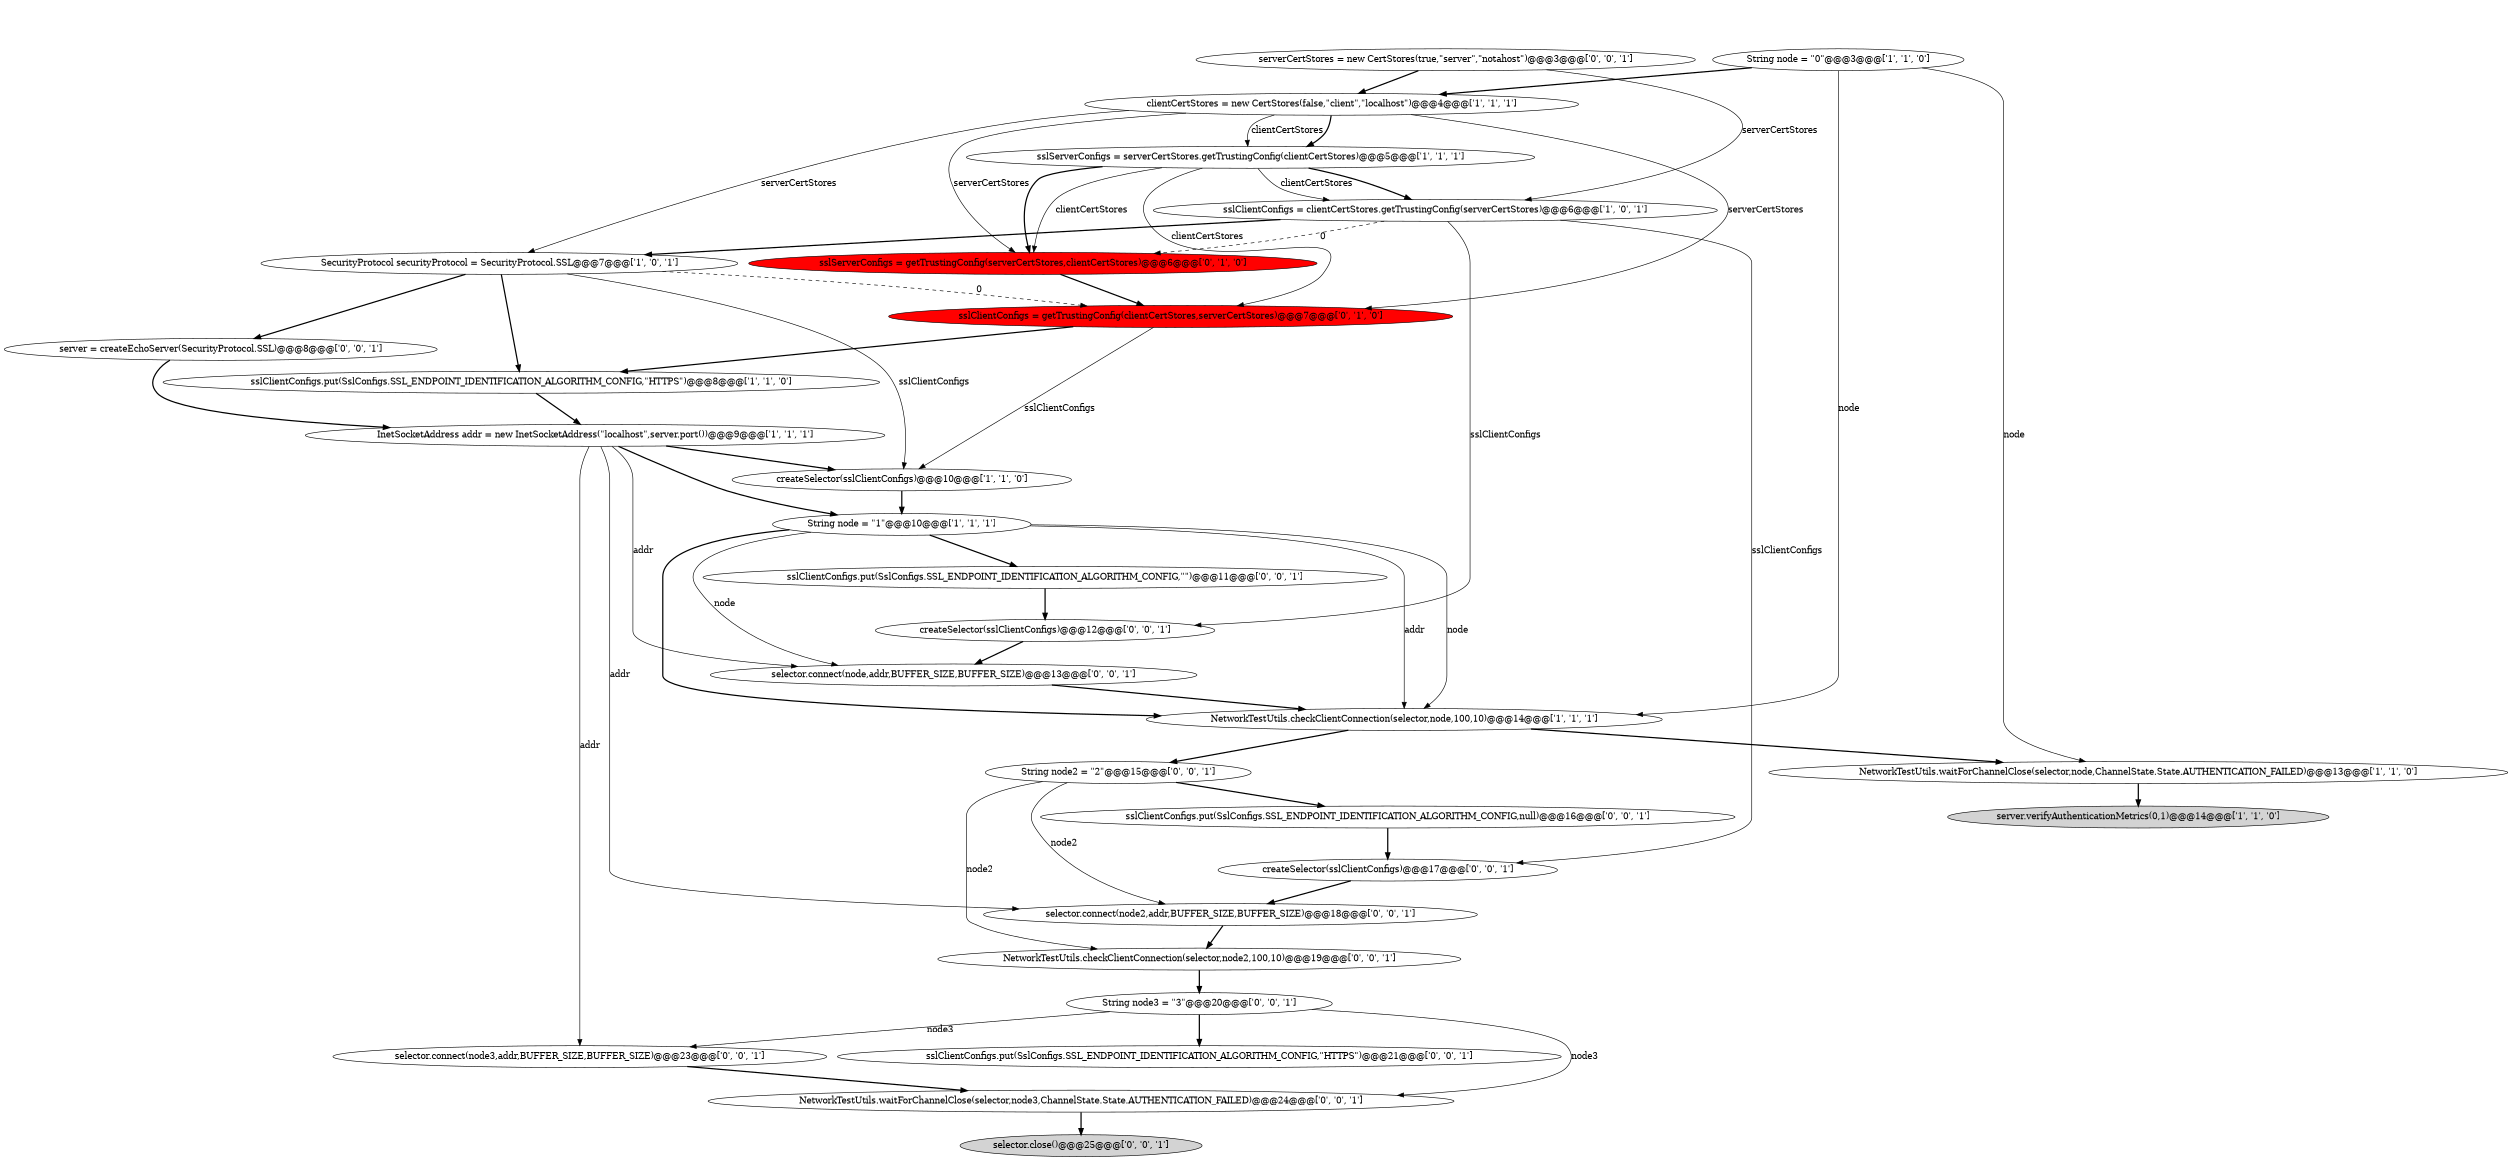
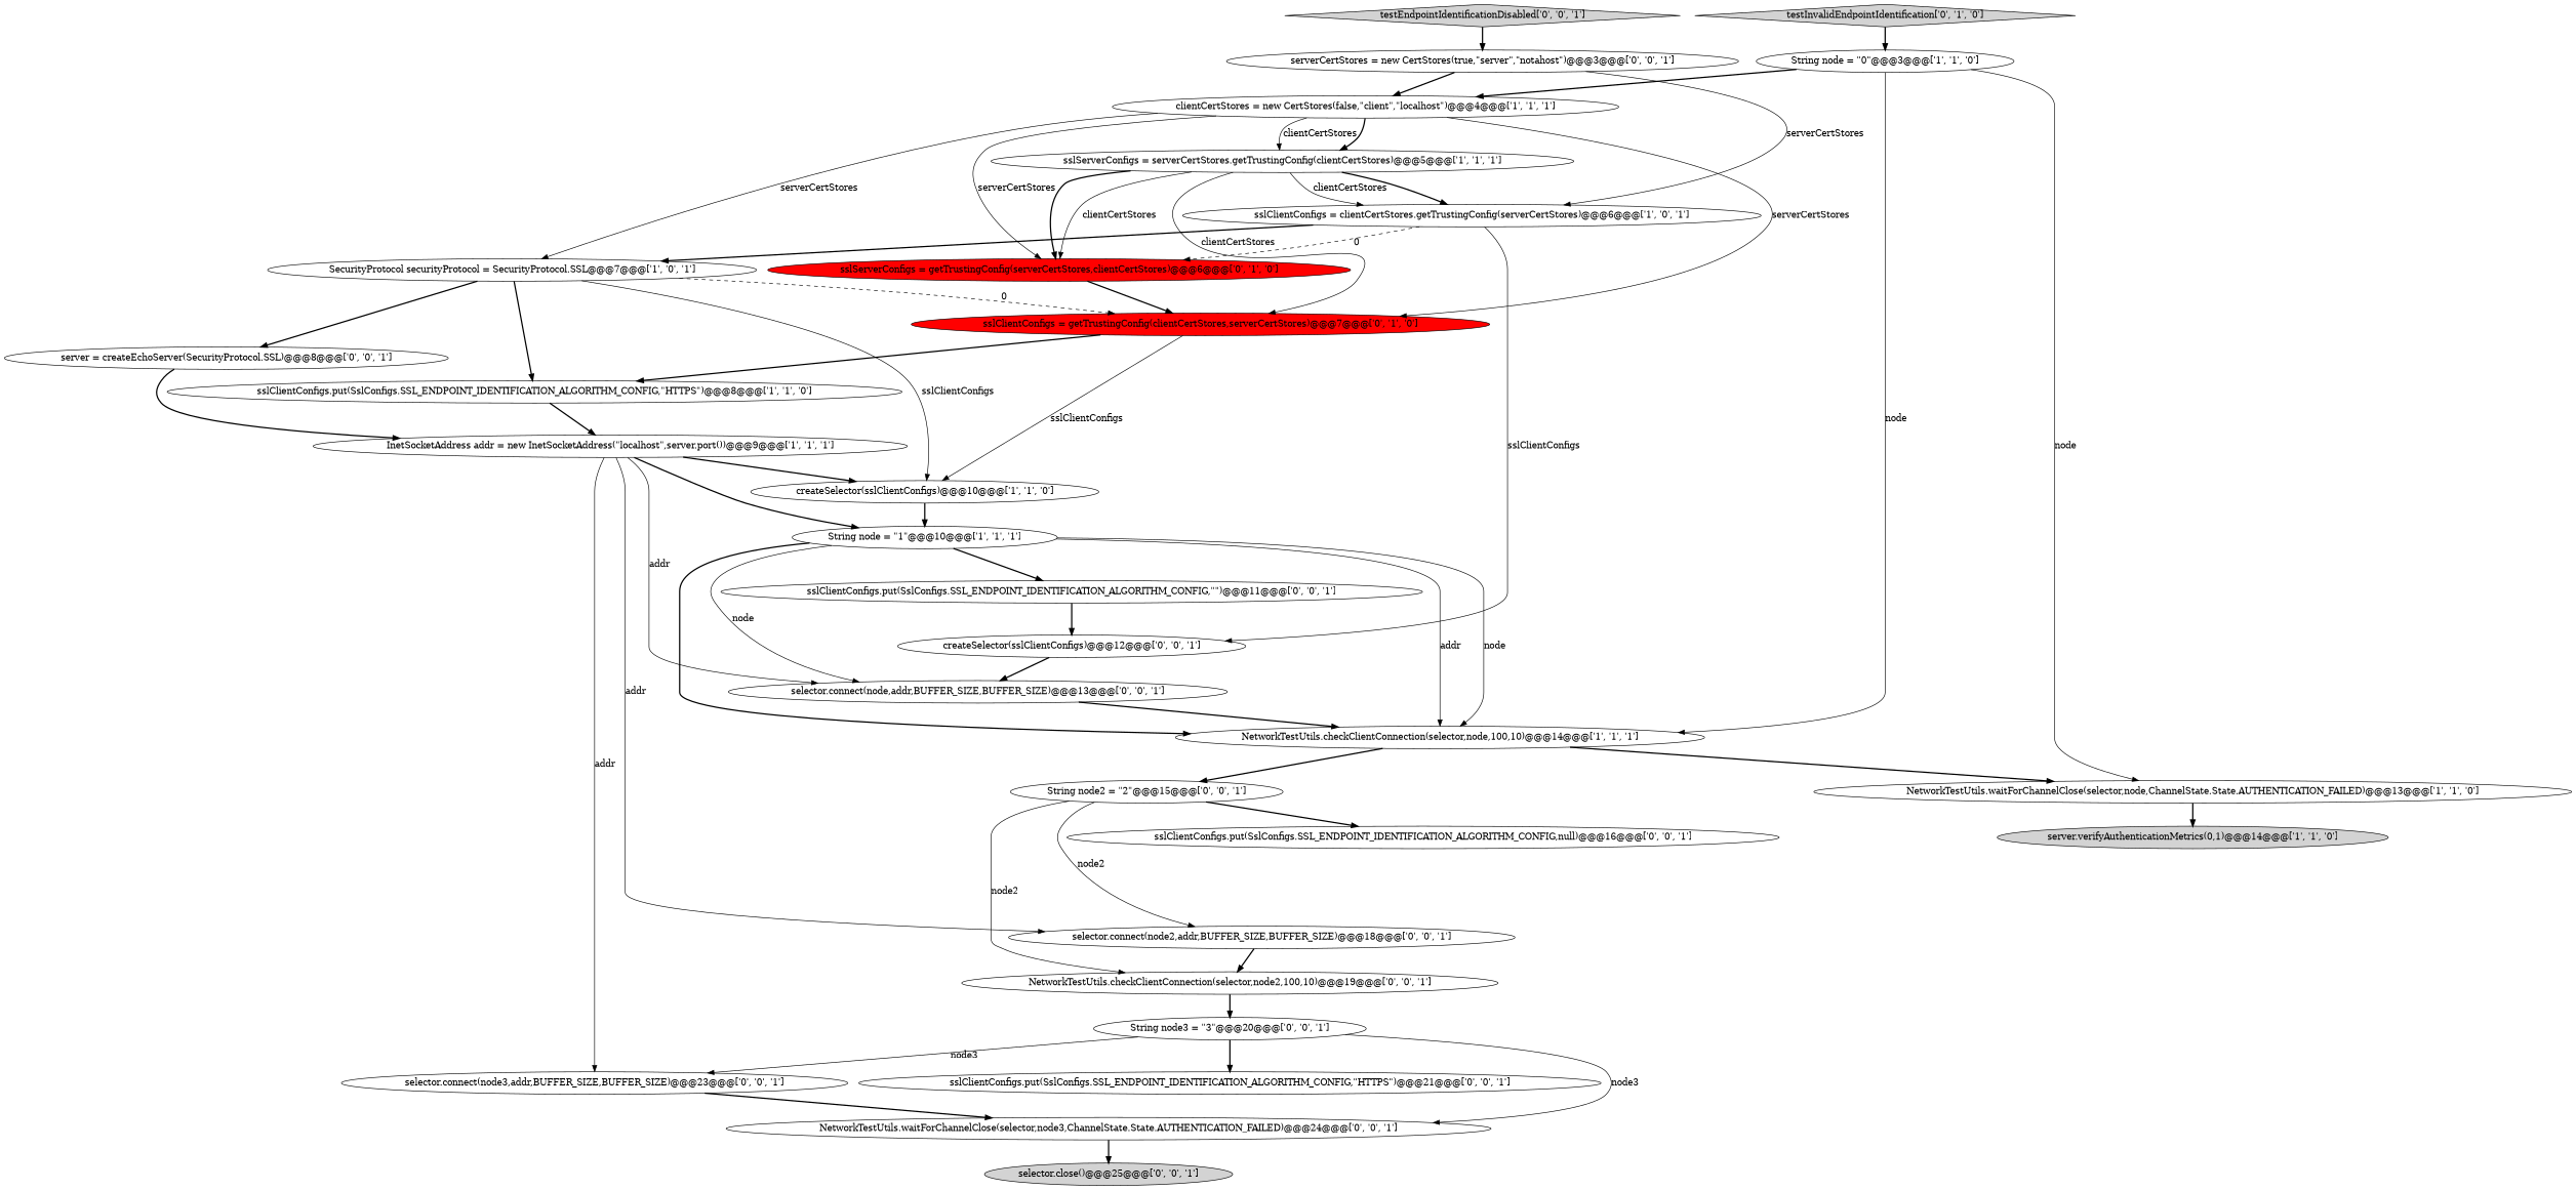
  digraph {
    node [fillcolor=white shape=ellipse style=filled]
    edge [style=bold]
    n1 [label="String node2 = \"2\"@@@15@@@['0', '0', '1']"]
    n2 [label="NetworkTestUtils.checkClientConnection(selector,node2,100,10)@@@19@@@['0', '0', '1']"]
    n3 [label="selector.connect(node2,addr,BUFFER_SIZE,BUFFER_SIZE)@@@18@@@['0', '0', '1']"]
    n4 [label="sslClientConfigs.put(SslConfigs.SSL_ENDPOINT_IDENTIFICATION_ALGORITHM_CONFIG,null)@@@16@@@['0', '0', '1']"]
    n5 [label="String node3 = \"3\"@@@20@@@['0', '0', '1']"]
-   n6 [label="createSelector(sslClientConfigs)@@@17@@@['0', '0', '1']"]
    n7 [label="selector.connect(node3,addr,BUFFER_SIZE,BUFFER_SIZE)@@@23@@@['0', '0', '1']"]
    n8 [label="NetworkTestUtils.waitForChannelClose(selector,node3,ChannelState.State.AUTHENTICATION_FAILED)@@@24@@@['0', '0', '1']"]
    n9 [label="sslClientConfigs.put(SslConfigs.SSL_ENDPOINT_IDENTIFICATION_ALGORITHM_CONFIG,\"HTTPS\")@@@21@@@['0', '0', '1']"]
    n10 [fillcolor=lightgray label="selector.close()@@@25@@@['0', '0', '1']"]
    n11 [label="sslClientConfigs.put(SslConfigs.SSL_ENDPOINT_IDENTIFICATION_ALGORITHM_CONFIG,\"\")@@@11@@@['0', '0', '1']"]
    n12 [label="createSelector(sslClientConfigs)@@@12@@@['0', '0', '1']"]
    n13 [label="selector.connect(node,addr,BUFFER_SIZE,BUFFER_SIZE)@@@13@@@['0', '0', '1']"]
    n14 [label="sslClientConfigs.put(SslConfigs.SSL_ENDPOINT_IDENTIFICATION_ALGORITHM_CONFIG,\"HTTPS\")@@@8@@@['1', '1', '0']"]
    n15 [label="InetSocketAddress addr = new InetSocketAddress(\"localhost\",server.port())@@@9@@@['1', '1', '1']"]
    n16 [label="createSelector(sslClientConfigs)@@@10@@@['1', '1', '0']"]
    n17 [label="String node = \"1\"@@@10@@@['1', '1', '1']"]
    n18 [label="serverCertStores = new CertStores(true,\"server\",\"notahost\")@@@3@@@['0', '0', '1']"]
    n19 [label="sslClientConfigs = clientCertStores.getTrustingConfig(serverCertStores)@@@6@@@['1', '0', '1']"]
    n20 [label="clientCertStores = new CertStores(false,\"client\",\"localhost\")@@@4@@@['1', '1', '1']"]
    n21 [fillcolor=red label="sslServerConfigs = getTrustingConfig(serverCertStores,clientCertStores)@@@6@@@['0', '1', '0']"]
    n22 [label="SecurityProtocol securityProtocol = SecurityProtocol.SSL@@@7@@@['1', '0', '1']"]
    n23 [fillcolor=red label="sslClientConfigs = getTrustingConfig(clientCertStores,serverCertStores)@@@7@@@['0', '1', '0']"]
    n24 [label="sslServerConfigs = serverCertStores.getTrustingConfig(clientCertStores)@@@5@@@['1', '1', '1']"]
+   n25 [fillcolor=lightgray label="testInvalidEndpointIdentification['0', '1', '0']" shape=diamond]
    n26 [label="String node = \"0\"@@@3@@@['1', '1', '0']"]
    n27 [label="NetworkTestUtils.waitForChannelClose(selector,node,ChannelState.State.AUTHENTICATION_FAILED)@@@13@@@['1', '1', '0']"]
    n28 [label="NetworkTestUtils.checkClientConnection(selector,node,100,10)@@@14@@@['1', '1', '1']"]
    n29 [fillcolor=lightgray label="server.verifyAuthenticationMetrics(0,1)@@@14@@@['1', '1', '0']"]
    n30 [label="server = createEchoServer(SecurityProtocol.SSL)@@@8@@@['0', '0', '1']"]
+   n31 [fillcolor=lightgray label="testEndpointIdentificationDisabled['0', '0', '1']" shape=diamond]
    n1 -> n2 [label=node2 style=solid]
    n1 -> n3 [label=node2 style=solid]
    n1 -> n4
    n2 -> n5
    n3 -> n2
-   n4 -> n6
    n5 -> n7 [label=node3 style=solid]
    n5 -> n8 [label=node3 style=solid]
    n5 -> n9
-   n6 -> n3
    n7 -> n8
    n8 -> n10
    n11 -> n12
    n12 -> n13
    n13 -> n28
    n14 -> n15
    n15 -> n3 [label=addr style=solid]
    n15 -> n7 [label=addr style=solid]
    n15 -> n13 [label=addr style=solid]
    n15 -> n16
    n15 -> n17
    n16 -> n17
    n17 -> n11
    n17 -> n13 [label="node" style=solid]
    n17 -> n28 [label=addr style=solid]
    n17 -> n28 [label="node" style=solid]
    n17 -> n28
    n18 -> n19 [label=serverCertStores style=solid]
    n18 -> n20
-   n19 -> n6 [label=sslClientConfigs style=solid]
    n19 -> n12 [label=sslClientConfigs style=solid]
    n19 -> n21 [label=0 style=dashed]
    n19 -> n22
    n20 -> n21 [label=serverCertStores style=solid]
    n20 -> n22 [label=serverCertStores style=solid]
    n20 -> n23 [label=serverCertStores style=solid]
    n20 -> n24 [label=clientCertStores style=solid]
    n20 -> n24
    n21 -> n23
    n22 -> n14
    n22 -> n16 [label=sslClientConfigs style=solid]
    n22 -> n23 [label=0 style=dashed]
    n22 -> n30
    n23 -> n14
    n23 -> n16 [label=sslClientConfigs style=solid]
    n24 -> n19
    n24 -> n19 [label=clientCertStores style=solid]
    n24 -> n21
    n24 -> n21 [label=clientCertStores style=solid]
    n24 -> n23 [label=clientCertStores style=solid]
+   n25 -> n26
    n26 -> n20
    n26 -> n27 [label="node" style=solid]
    n26 -> n28 [label="node" style=solid]
    n27 -> n29
    n28 -> n1
    n28 -> n27
    n30 -> n15
+   n31 -> n18
  }
